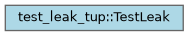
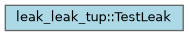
  digraph {
    rankdir=LR
-   n1 [color=grey40 fillcolor=lightblue fontname=Helvetica fontsize=10 height=0.2 label="test_leak_tup::TestLeak" shape=box style=filled width=0.4]
+   n1 [color=grey40 fillcolor=lightblue fontname=Helvetica fontsize=10 height=0.2 label="leak_leak_tup::TestLeak" shape=box style=filled width=0.4]
  }
